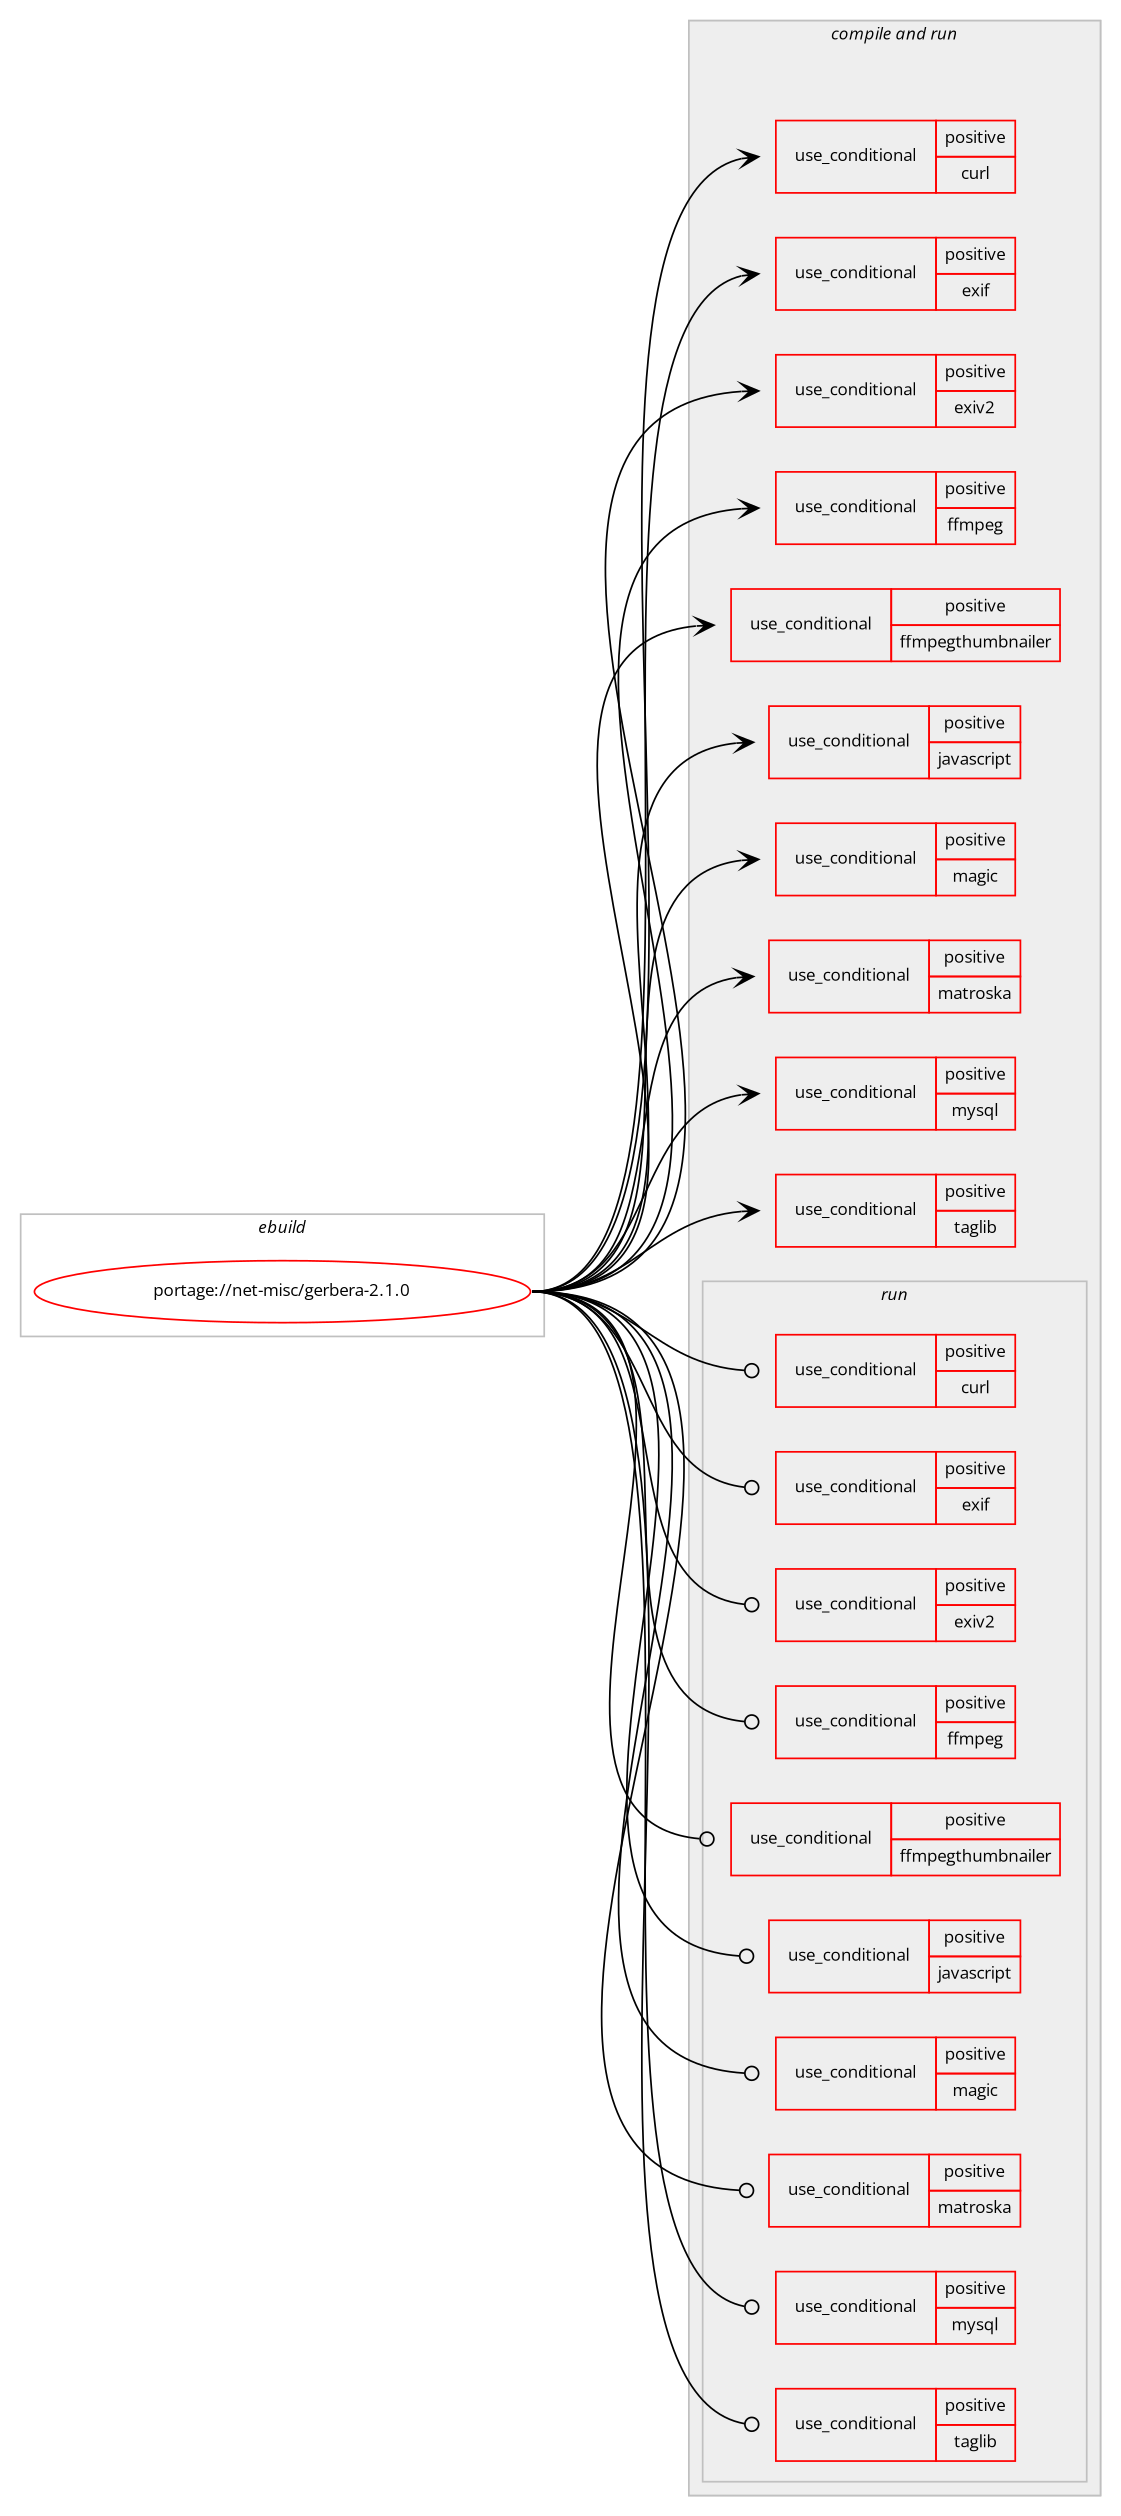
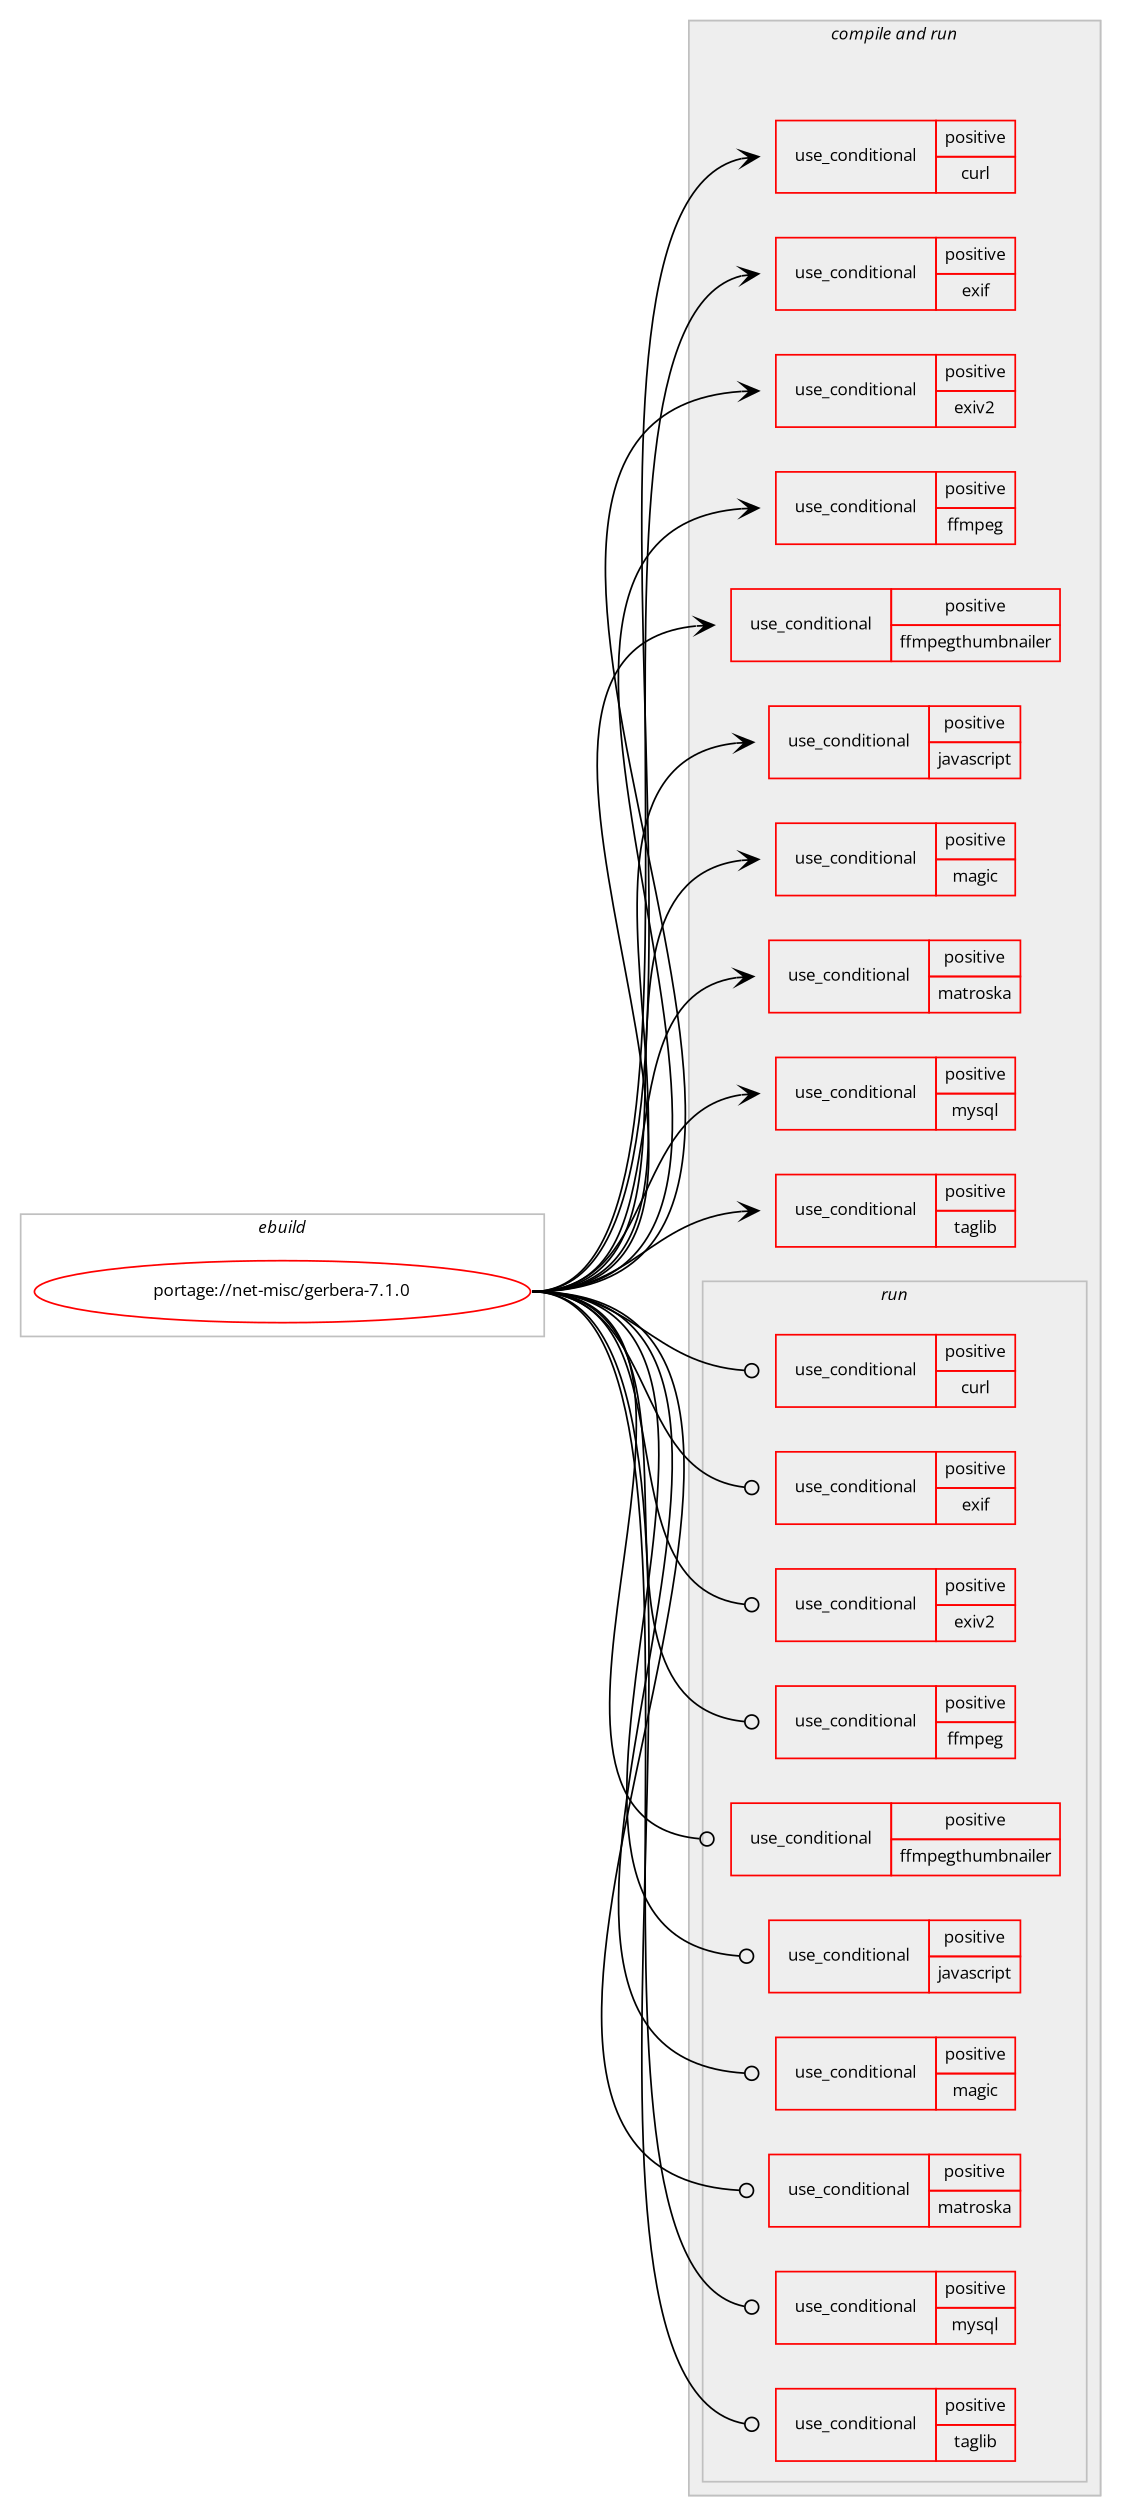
  digraph {
    compound=true
    concentrate=true
    fontname="Open Sans"
    fontsize=10
    newrank=true
    rankdir=LR
    ranksep=1.5
    node [color=red fontname="Open Sans" fontsize=10 shape=none]
    edge [arrowhead=vee headport=w style=solid tailport=e weight=20 fontname="Open Sans"]
-   n1 [label="portage://net-misc/gerbera-2.1.0" width=4 shape=""]
+   n1 [label="portage://net-misc/gerbera-7.1.0" width=4 shape=""]
    n2 [label=<<TABLE BORDER="0" CELLBORDER="1" CELLSPACING="0" CELLPADDING="4"><TR><TD ROWSPAN="3" CELLPADDING="10">use_conditional</TD></TR><TR><TD>positive</TD></TR><TR><TD>curl</TD></TR></TABLE>>]
    n3 [label=<<TABLE BORDER="0" CELLBORDER="1" CELLSPACING="0" CELLPADDING="4"><TR><TD ROWSPAN="3" CELLPADDING="10">use_conditional</TD></TR><TR><TD>positive</TD></TR><TR><TD>exif</TD></TR></TABLE>>]
    n4 [label=<<TABLE BORDER="0" CELLBORDER="1" CELLSPACING="0" CELLPADDING="4"><TR><TD ROWSPAN="3" CELLPADDING="10">use_conditional</TD></TR><TR><TD>positive</TD></TR><TR><TD>exiv2</TD></TR></TABLE>>]
    n5 [label=<<TABLE BORDER="0" CELLBORDER="1" CELLSPACING="0" CELLPADDING="4"><TR><TD ROWSPAN="3" CELLPADDING="10">use_conditional</TD></TR><TR><TD>positive</TD></TR><TR><TD>ffmpeg</TD></TR></TABLE>>]
    n6 [label=<<TABLE BORDER="0" CELLBORDER="1" CELLSPACING="0" CELLPADDING="4"><TR><TD ROWSPAN="3" CELLPADDING="10">use_conditional</TD></TR><TR><TD>positive</TD></TR><TR><TD>ffmpegthumbnailer</TD></TR></TABLE>>]
    n7 [label=<<TABLE BORDER="0" CELLBORDER="1" CELLSPACING="0" CELLPADDING="4"><TR><TD ROWSPAN="3" CELLPADDING="10">use_conditional</TD></TR><TR><TD>positive</TD></TR><TR><TD>javascript</TD></TR></TABLE>>]
    n8 [label=<<TABLE BORDER="0" CELLBORDER="1" CELLSPACING="0" CELLPADDING="4"><TR><TD ROWSPAN="3" CELLPADDING="10">use_conditional</TD></TR><TR><TD>positive</TD></TR><TR><TD>magic</TD></TR></TABLE>>]
    n9 [label=<<TABLE BORDER="0" CELLBORDER="1" CELLSPACING="0" CELLPADDING="4"><TR><TD ROWSPAN="3" CELLPADDING="10">use_conditional</TD></TR><TR><TD>positive</TD></TR><TR><TD>matroska</TD></TR></TABLE>>]
    n10 [label=<<TABLE BORDER="0" CELLBORDER="1" CELLSPACING="0" CELLPADDING="4"><TR><TD ROWSPAN="3" CELLPADDING="10">use_conditional</TD></TR><TR><TD>positive</TD></TR><TR><TD>mysql</TD></TR></TABLE>>]
    n11 [label=<<TABLE BORDER="0" CELLBORDER="1" CELLSPACING="0" CELLPADDING="4"><TR><TD ROWSPAN="3" CELLPADDING="10">use_conditional</TD></TR><TR><TD>positive</TD></TR><TR><TD>taglib</TD></TR></TABLE>>]
    n12 [label=<<TABLE BORDER="0" CELLBORDER="1" CELLSPACING="0" CELLPADDING="4"><TR><TD ROWSPAN="3" CELLPADDING="10">use_conditional</TD></TR><TR><TD>positive</TD></TR><TR><TD>curl</TD></TR></TABLE>>]
    n13 [label=<<TABLE BORDER="0" CELLBORDER="1" CELLSPACING="0" CELLPADDING="4"><TR><TD ROWSPAN="3" CELLPADDING="10">use_conditional</TD></TR><TR><TD>positive</TD></TR><TR><TD>exif</TD></TR></TABLE>>]
    n14 [label=<<TABLE BORDER="0" CELLBORDER="1" CELLSPACING="0" CELLPADDING="4"><TR><TD ROWSPAN="3" CELLPADDING="10">use_conditional</TD></TR><TR><TD>positive</TD></TR><TR><TD>exiv2</TD></TR></TABLE>>]
    n15 [label=<<TABLE BORDER="0" CELLBORDER="1" CELLSPACING="0" CELLPADDING="4"><TR><TD ROWSPAN="3" CELLPADDING="10">use_conditional</TD></TR><TR><TD>positive</TD></TR><TR><TD>ffmpeg</TD></TR></TABLE>>]
    n16 [label=<<TABLE BORDER="0" CELLBORDER="1" CELLSPACING="0" CELLPADDING="4"><TR><TD ROWSPAN="3" CELLPADDING="10">use_conditional</TD></TR><TR><TD>positive</TD></TR><TR><TD>ffmpegthumbnailer</TD></TR></TABLE>>]
    n17 [label=<<TABLE BORDER="0" CELLBORDER="1" CELLSPACING="0" CELLPADDING="4"><TR><TD ROWSPAN="3" CELLPADDING="10">use_conditional</TD></TR><TR><TD>positive</TD></TR><TR><TD>javascript</TD></TR></TABLE>>]
    n18 [label=<<TABLE BORDER="0" CELLBORDER="1" CELLSPACING="0" CELLPADDING="4"><TR><TD ROWSPAN="3" CELLPADDING="10">use_conditional</TD></TR><TR><TD>positive</TD></TR><TR><TD>magic</TD></TR></TABLE>>]
    n19 [label=<<TABLE BORDER="0" CELLBORDER="1" CELLSPACING="0" CELLPADDING="4"><TR><TD ROWSPAN="3" CELLPADDING="10">use_conditional</TD></TR><TR><TD>positive</TD></TR><TR><TD>matroska</TD></TR></TABLE>>]
    n20 [label=<<TABLE BORDER="0" CELLBORDER="1" CELLSPACING="0" CELLPADDING="4"><TR><TD ROWSPAN="3" CELLPADDING="10">use_conditional</TD></TR><TR><TD>positive</TD></TR><TR><TD>mysql</TD></TR></TABLE>>]
    n21 [label=<<TABLE BORDER="0" CELLBORDER="1" CELLSPACING="0" CELLPADDING="4"><TR><TD ROWSPAN="3" CELLPADDING="10">use_conditional</TD></TR><TR><TD>positive</TD></TR><TR><TD>taglib</TD></TR></TABLE>>]
    subgraph cluster_1 {
      color=gray
      label=<<i>ebuild</i>>
      rank=same
      n1
    }
    subgraph cluster_2 {
      color=gray
      label=<<i>dependencies</i>>
      subgraph cluster_3 {
        color=gray
        fillcolor="#eeeeee"
        label=<<i>compile</i>>
        style=filled
        subgraph sub_4 {
          color=gray
          fillcolor="#eeeeee"
          label=<<i>compile</i>>
          style=filled
          n2
        }
        subgraph sub_5 {
          color=gray
          fillcolor="#eeeeee"
          label=<<i>compile</i>>
          style=filled
          n3
        }
        subgraph sub_6 {
          color=gray
          fillcolor="#eeeeee"
          label=<<i>compile</i>>
          style=filled
          n4
        }
        subgraph sub_7 {
          color=gray
          fillcolor="#eeeeee"
          label=<<i>compile</i>>
          style=filled
          n5
        }
        subgraph sub_8 {
          color=gray
          fillcolor="#eeeeee"
          label=<<i>compile</i>>
          style=filled
          n6
        }
        subgraph sub_9 {
          color=gray
          fillcolor="#eeeeee"
          label=<<i>compile</i>>
          style=filled
          n7
        }
        subgraph sub_10 {
          color=gray
          fillcolor="#eeeeee"
          label=<<i>compile</i>>
          style=filled
          n8
        }
        subgraph sub_11 {
          color=gray
          fillcolor="#eeeeee"
          label=<<i>compile</i>>
          style=filled
          n9
        }
        subgraph sub_12 {
          color=gray
          fillcolor="#eeeeee"
          label=<<i>compile</i>>
          style=filled
          n10
        }
        subgraph sub_13 {
          color=gray
          fillcolor="#eeeeee"
          label=<<i>compile</i>>
          style=filled
          n11
        }
      }
      subgraph cluster_14 {
        color=gray
        fillcolor="#eeeeee"
        label=<<i>compile and run</i>>
        style=filled
      }
      subgraph cluster_15 {
        color=gray
        fillcolor="#eeeeee"
        label=<<i>run</i>>
        style=filled
        subgraph sub_16 {
          color=gray
          fillcolor="#eeeeee"
          label=<<i>run</i>>
          style=filled
          n12
        }
        subgraph sub_17 {
          color=gray
          fillcolor="#eeeeee"
          label=<<i>run</i>>
          style=filled
          n13
        }
        subgraph sub_18 {
          color=gray
          fillcolor="#eeeeee"
          label=<<i>run</i>>
          style=filled
          n14
        }
        subgraph sub_19 {
          color=gray
          fillcolor="#eeeeee"
          label=<<i>run</i>>
          style=filled
          n15
        }
        subgraph sub_20 {
          color=gray
          fillcolor="#eeeeee"
          label=<<i>run</i>>
          style=filled
          n16
        }
        subgraph sub_21 {
          color=gray
          fillcolor="#eeeeee"
          label=<<i>run</i>>
          style=filled
          n17
        }
        subgraph sub_22 {
          color=gray
          fillcolor="#eeeeee"
          label=<<i>run</i>>
          style=filled
          n18
        }
        subgraph sub_23 {
          color=gray
          fillcolor="#eeeeee"
          label=<<i>run</i>>
          style=filled
          n19
        }
        subgraph sub_24 {
          color=gray
          fillcolor="#eeeeee"
          label=<<i>run</i>>
          style=filled
          n20
        }
        subgraph sub_25 {
          color=gray
          fillcolor="#eeeeee"
          label=<<i>run</i>>
          style=filled
          n21
        }
      }
    }
    subgraph cluster_26 {
      color=gray
      label=<<i>candidates</i>>
      rank=same
    }
    n1 -> n2
    n1 -> n3
    n1 -> n4
    n1 -> n5
    n1 -> n6
    n1 -> n7
    n1 -> n8
    n1 -> n9
    n1 -> n10
    n1 -> n11
    n1 -> n12 [arrowhead=odot]
    n1 -> n13 [arrowhead=odot]
    n1 -> n14 [arrowhead=odot]
    n1 -> n15 [arrowhead=odot]
    n1 -> n16 [arrowhead=odot]
    n1 -> n17 [arrowhead=odot]
    n1 -> n18 [arrowhead=odot]
    n1 -> n19 [arrowhead=odot]
    n1 -> n20 [arrowhead=odot]
    n1 -> n21 [arrowhead=odot]
  }
